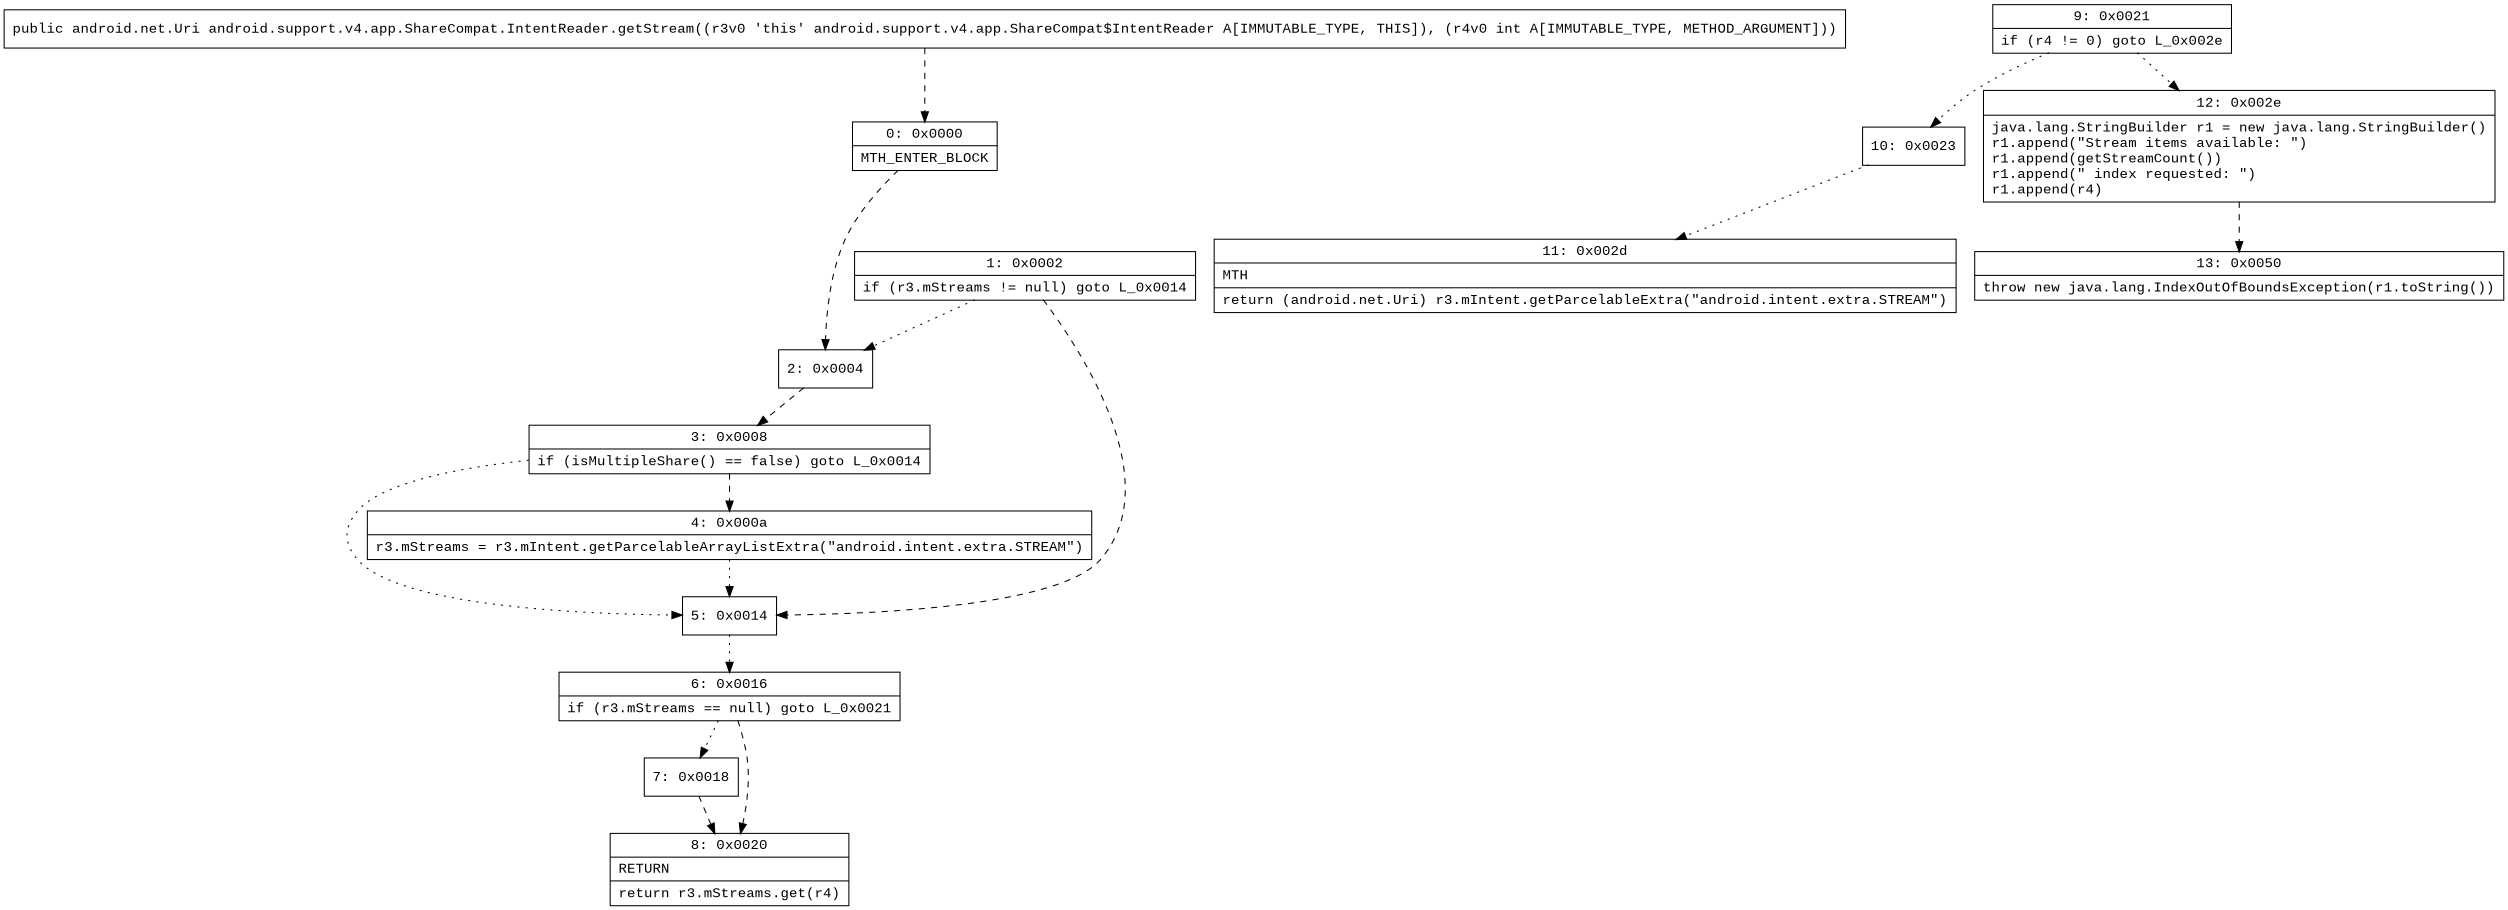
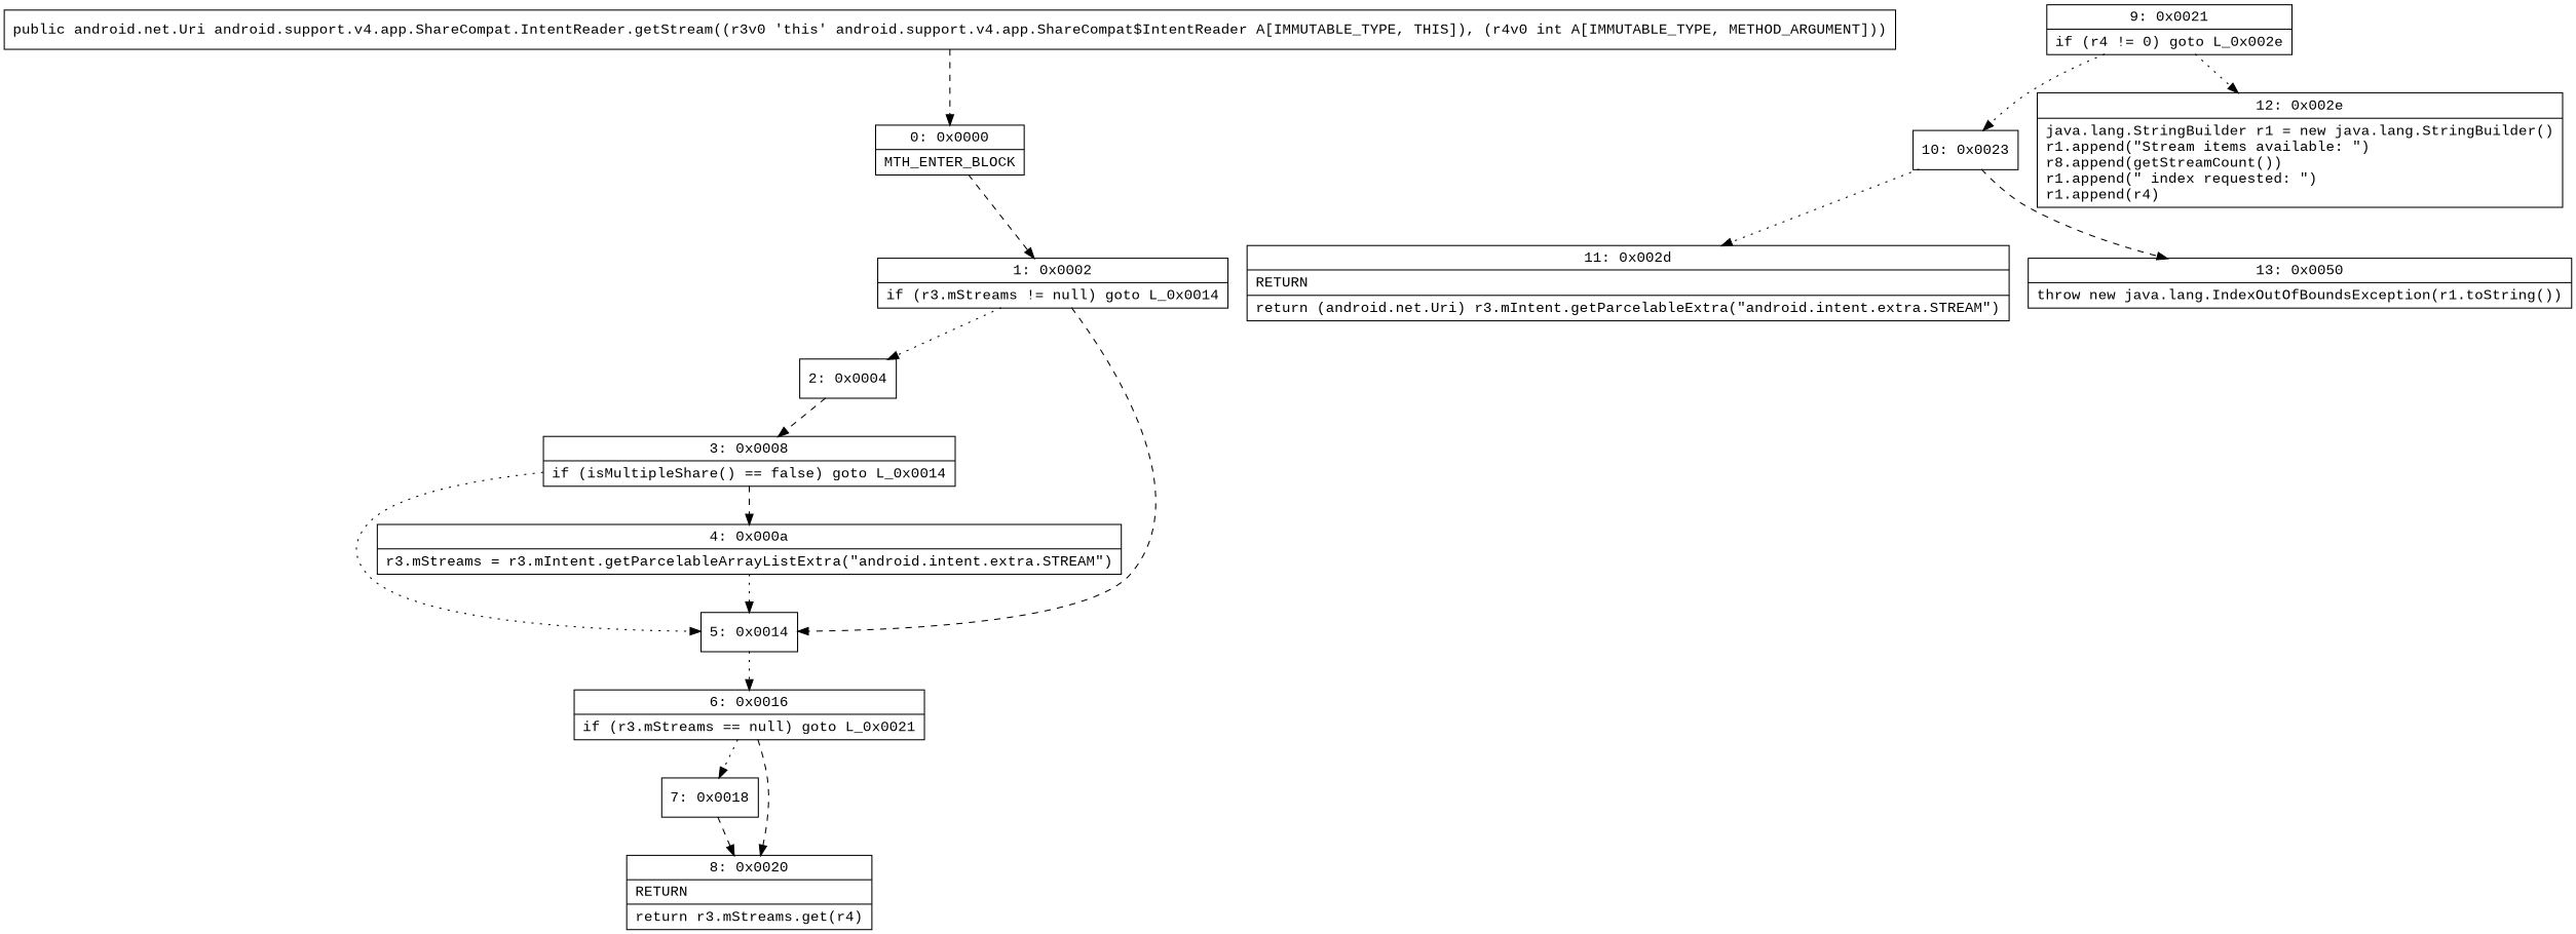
  digraph {
    fontname="Liberation Mono"
    node [fontname="Liberation Mono" shape=record]
    edge [fontname="Liberation Mono" style=dashed]
    n1 [label="{0\:\ 0x0000|MTH_ENTER_BLOCK\l}"]
    n2 [label="{1\:\ 0x0002|if (r3.mStreams != null) goto L_0x0014\l}"]
    n3 [label="{2\:\ 0x0004}"]
    n4 [label="{5\:\ 0x0014}"]
    n5 [label="{3\:\ 0x0008|if (isMultipleShare() == false) goto L_0x0014\l}"]
    n6 [label="{6\:\ 0x0016|if (r3.mStreams == null) goto L_0x0021\l}"]
    n7 [label="{4\:\ 0x000a|r3.mStreams = r3.mIntent.getParcelableArrayListExtra(\"android.intent.extra.STREAM\")\l}"]
    n8 [label="{7\:\ 0x0018}"]
    n9 [label="{8\:\ 0x0020|RETURN\l|return r3.mStreams.get(r4)\l}"]
    n10 [label="{9\:\ 0x0021|if (r4 != 0) goto L_0x002e\l}"]
    n11 [label="{10\:\ 0x0023}"]
-   n12 [label="{12\:\ 0x002e|java.lang.StringBuilder r1 = new java.lang.StringBuilder()\lr1.append(\"Stream items available: \")\lr1.append(getStreamCount())\lr1.append(\" index requested: \")\lr1.append(r4)\l}"]
-   n13 [label="{11\:\ 0x002d|MTH\l|return (android.net.Uri) r3.mIntent.getParcelableExtra(\"android.intent.extra.STREAM\")\l}"]
+   n12 [label="{12\:\ 0x002e|java.lang.StringBuilder r1 = new java.lang.StringBuilder()\lr1.append(\"Stream items available: \")\lr8.append(getStreamCount())\lr1.append(\" index requested: \")\lr1.append(r4)\l}"]
+   n13 [label="{11\:\ 0x002d|RETURN\l|return (android.net.Uri) r3.mIntent.getParcelableExtra(\"android.intent.extra.STREAM\")\l}"]
    n14 [label="{13\:\ 0x0050|throw new java.lang.IndexOutOfBoundsException(r1.toString())\l}"]
    n15 [label="{public android.net.Uri android.support.v4.app.ShareCompat.IntentReader.getStream((r3v0 'this' android.support.v4.app.ShareCompat$IntentReader A[IMMUTABLE_TYPE, THIS]), (r4v0 int A[IMMUTABLE_TYPE, METHOD_ARGUMENT])) }"]
-   n1 -> n3
+   n1 -> n2
    n2 -> n3 [style=dotted]
    n2 -> n4
    n3 -> n5
    n4 -> n6 [style=dotted]
    n5 -> n4 [style=dotted]
    n5 -> n7
    n6 -> n8 [style=dotted]
    n6 -> n9
    n7 -> n4 [style=dotted]
    n8 -> n9
    n10 -> n11 [style=dotted]
    n10 -> n12 [style=dotted]
    n11 -> n13 [style=dotted]
-   n12 -> n14
+   n11 -> n14
    n15 -> n1
  }
